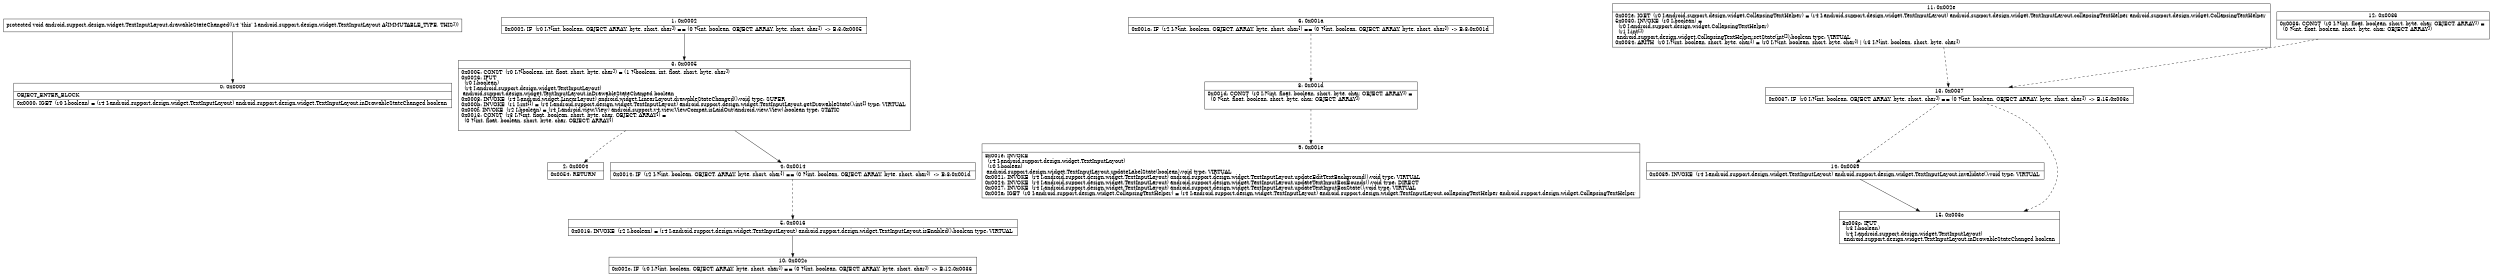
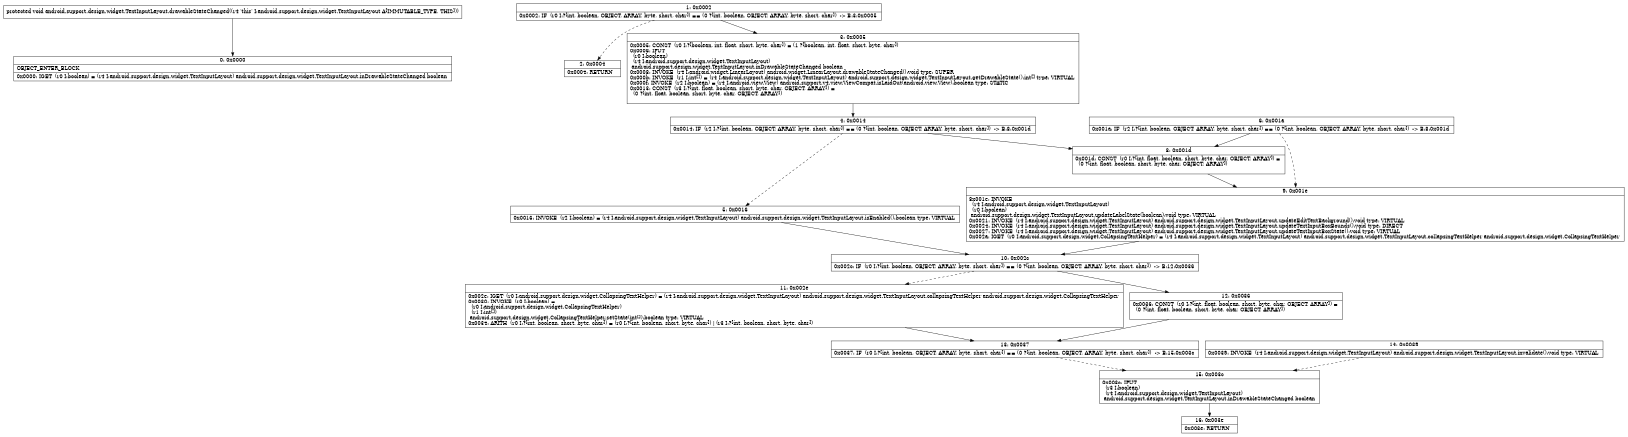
  digraph {
    node [shape=record]
    n1 [label="{0\:\ 0x0000|OBJECT_ENTER_BLOCK\l|0x0000: IGET  (r0 I:boolean) = (r4 I:android.support.design.widget.TextInputLayout) android.support.design.widget.TextInputLayout.inDrawableStateChanged boolean \l}"]
    n2 [label="{1\:\ 0x0002|0x0002: IF  (r0 I:?[int, boolean, OBJECT, ARRAY, byte, short, char]) == (0 ?[int, boolean, OBJECT, ARRAY, byte, short, char])  \-\> B:3:0x0005 \l}"]
-   n3 [label="{2\:\ 0x0004|0x0054: RETURN   \l}"]
-   n4 [label="{3\:\ 0x0005|0x0005: CONST  (r0 I:?[boolean, int, float, short, byte, char]) = (1 ?[boolean, int, float, short, byte, char]) \l0x0026: IPUT  \l  (r0 I:boolean)\l  (r4 I:android.support.design.widget.TextInputLayout)\l android.support.design.widget.TextInputLayout.inDrawableStateChanged boolean \l0x0008: INVOKE  (r4 I:android.widget.LinearLayout) android.widget.LinearLayout.drawableStateChanged():void type: SUPER \l0x000b: INVOKE  (r1 I:int[]) = (r4 I:android.support.design.widget.TextInputLayout) android.support.design.widget.TextInputLayout.getDrawableState():int[] type: VIRTUAL \l0x000f: INVOKE  (r2 I:boolean) = (r4 I:android.view.View) android.support.v4.view.ViewCompat.isLaidOut(android.view.View):boolean type: STATIC \l0x0013: CONST  (r3 I:?[int, float, boolean, short, byte, char, OBJECT, ARRAY]) = \l  (0 ?[int, float, boolean, short, byte, char, OBJECT, ARRAY])\l \l}"]
+   n3 [label="{2\:\ 0x0004|0x0004: RETURN   \l}"]
+   n4 [label="{3\:\ 0x0005|0x0005: CONST  (r0 I:?[boolean, int, float, short, byte, char]) = (1 ?[boolean, int, float, short, byte, char]) \l0x0006: IPUT  \l  (r0 I:boolean)\l  (r4 I:android.support.design.widget.TextInputLayout)\l android.support.design.widget.TextInputLayout.inDrawableStateChanged boolean \l0x0008: INVOKE  (r4 I:android.widget.LinearLayout) android.widget.LinearLayout.drawableStateChanged():void type: SUPER \l0x000b: INVOKE  (r1 I:int[]) = (r4 I:android.support.design.widget.TextInputLayout) android.support.design.widget.TextInputLayout.getDrawableState():int[] type: VIRTUAL \l0x000f: INVOKE  (r2 I:boolean) = (r4 I:android.view.View) android.support.v4.view.ViewCompat.isLaidOut(android.view.View):boolean type: STATIC \l0x0013: CONST  (r3 I:?[int, float, boolean, short, byte, char, OBJECT, ARRAY]) = \l  (0 ?[int, float, boolean, short, byte, char, OBJECT, ARRAY])\l \l}"]
    n5 [label="{4\:\ 0x0014|0x0014: IF  (r2 I:?[int, boolean, OBJECT, ARRAY, byte, short, char]) == (0 ?[int, boolean, OBJECT, ARRAY, byte, short, char])  \-\> B:8:0x001d \l}"]
    n6 [label="{5\:\ 0x0016|0x0016: INVOKE  (r2 I:boolean) = (r4 I:android.support.design.widget.TextInputLayout) android.support.design.widget.TextInputLayout.isEnabled():boolean type: VIRTUAL \l}"]
    n7 [label="{8\:\ 0x001d|0x001d: CONST  (r0 I:?[int, float, boolean, short, byte, char, OBJECT, ARRAY]) = \l  (0 ?[int, float, boolean, short, byte, char, OBJECT, ARRAY])\l \l}"]
    n8 [label="{10\:\ 0x002c|0x002c: IF  (r0 I:?[int, boolean, OBJECT, ARRAY, byte, short, char]) == (0 ?[int, boolean, OBJECT, ARRAY, byte, short, char])  \-\> B:12:0x0036 \l}"]
    n9 [label="{9\:\ 0x001e|8x001e: INVOKE  \l  (r4 I:android.support.design.widget.TextInputLayout)\l  (r0 I:boolean)\l android.support.design.widget.TextInputLayout.updateLabelState(boolean):void type: VIRTUAL \l0x0021: INVOKE  (r4 I:android.support.design.widget.TextInputLayout) android.support.design.widget.TextInputLayout.updateEditTextBackground():void type: VIRTUAL \l0x0024: INVOKE  (r4 I:android.support.design.widget.TextInputLayout) android.support.design.widget.TextInputLayout.updateTextInputBoxBounds():void type: DIRECT \l0x0027: INVOKE  (r4 I:android.support.design.widget.TextInputLayout) android.support.design.widget.TextInputLayout.updateTextInputBoxState():void type: VIRTUAL \l0x002a: IGET  (r0 I:android.support.design.widget.CollapsingTextHelper) = (r4 I:android.support.design.widget.TextInputLayout) android.support.design.widget.TextInputLayout.collapsingTextHelper android.support.design.widget.CollapsingTextHelper \l}"]
    n10 [label="{6\:\ 0x001a|0x001a: IF  (r2 I:?[int, boolean, OBJECT, ARRAY, byte, short, char]) == (0 ?[int, boolean, OBJECT, ARRAY, byte, short, char])  \-\> B:8:0x001d \l}"]
-   n11 [label="{11\:\ 0x002e|0x002e: IGET  (r0 I:android.support.design.widget.CollapsingTextHelper) = (r4 I:android.support.design.widget.TextInputLayout) android.support.design.widget.TextInputLayout.collapsingTextHelper android.support.design.widget.CollapsingTextHelper \l5x0030: INVOKE  (r0 I:boolean) = \l  (r0 I:android.support.design.widget.CollapsingTextHelper)\l  (r1 I:int[])\l android.support.design.widget.CollapsingTextHelper.setState(int[]):boolean type: VIRTUAL \l0x0034: ARITH  (r0 I:?[int, boolean, short, byte, char]) = (r0 I:?[int, boolean, short, byte, char]) \| (r3 I:?[int, boolean, short, byte, char]) \l}"]
+   n11 [label="{11\:\ 0x002e|0x002e: IGET  (r0 I:android.support.design.widget.CollapsingTextHelper) = (r4 I:android.support.design.widget.TextInputLayout) android.support.design.widget.TextInputLayout.collapsingTextHelper android.support.design.widget.CollapsingTextHelper \l0x0030: INVOKE  (r0 I:boolean) = \l  (r0 I:android.support.design.widget.CollapsingTextHelper)\l  (r1 I:int[])\l android.support.design.widget.CollapsingTextHelper.setState(int[]):boolean type: VIRTUAL \l0x0034: ARITH  (r0 I:?[int, boolean, short, byte, char]) = (r0 I:?[int, boolean, short, byte, char]) \| (r3 I:?[int, boolean, short, byte, char]) \l}"]
    n12 [label="{12\:\ 0x0036|0x0036: CONST  (r0 I:?[int, float, boolean, short, byte, char, OBJECT, ARRAY]) = \l  (0 ?[int, float, boolean, short, byte, char, OBJECT, ARRAY])\l \l}"]
    n13 [label="{13\:\ 0x0037|0x0037: IF  (r0 I:?[int, boolean, OBJECT, ARRAY, byte, short, char]) == (0 ?[int, boolean, OBJECT, ARRAY, byte, short, char])  \-\> B:15:0x003c \l}"]
    n14 [label="{14\:\ 0x0039|0x0039: INVOKE  (r4 I:android.support.design.widget.TextInputLayout) android.support.design.widget.TextInputLayout.invalidate():void type: VIRTUAL \l}"]
-   n15 [label="{15\:\ 0x003c|8x003c: IPUT  \l  (r3 I:boolean)\l  (r4 I:android.support.design.widget.TextInputLayout)\l android.support.design.widget.TextInputLayout.inDrawableStateChanged boolean \l}"]
+   n15 [label="{15\:\ 0x003c|0x003c: IPUT  \l  (r3 I:boolean)\l  (r4 I:android.support.design.widget.TextInputLayout)\l android.support.design.widget.TextInputLayout.inDrawableStateChanged boolean \l}"]
+   n16 [label="{16\:\ 0x003e|0x003e: RETURN   \l}"]
    n17 [label="{protected void android.support.design.widget.TextInputLayout.drawableStateChanged((r4 'this' I:android.support.design.widget.TextInputLayout A[IMMUTABLE_TYPE, THIS])) }"]
-   n4 -> n3 [style=dashed]
+   n2 -> n3 [style=dashed]
    n2 -> n4
    n4 -> n5
    n5 -> n6 [style=dashed]
+   n5 -> n7
    n6 -> n8
-   n7 -> n9 [style=dashed]
-   n10 -> n7 [style=dashed]
-   n11 -> n13 [style=dashed]
-   n12 -> n13 [style=dashed]
-   n13 -> n14 [style=dashed]
+   n7 -> n9
+   n8 -> n11 [style=dashed]
+   n8 -> n12
+   n9 -> n8
+   n10 -> n7
+   n10 -> n9 [style=dashed]
+   n11 -> n13
+   n12 -> n13
    n13 -> n15 [style=dashed]
-   n14 -> n15
+   n14 -> n15 [style=dashed]
+   n15 -> n16
    n17 -> n1
  }
